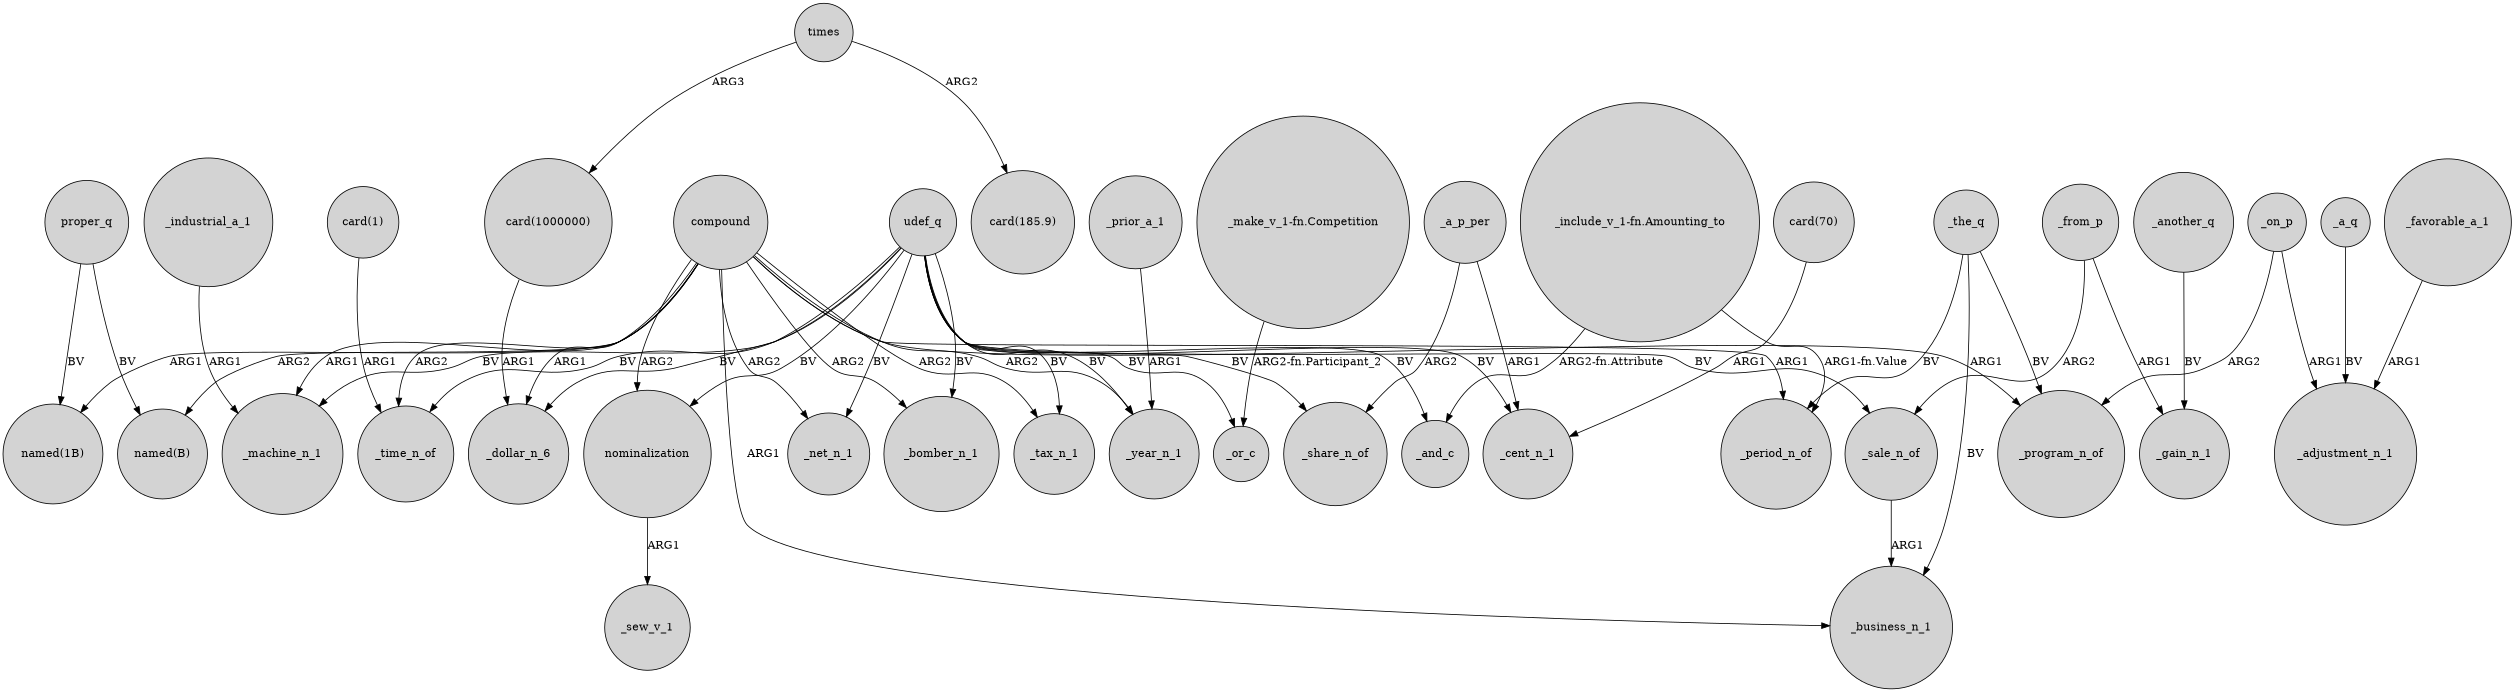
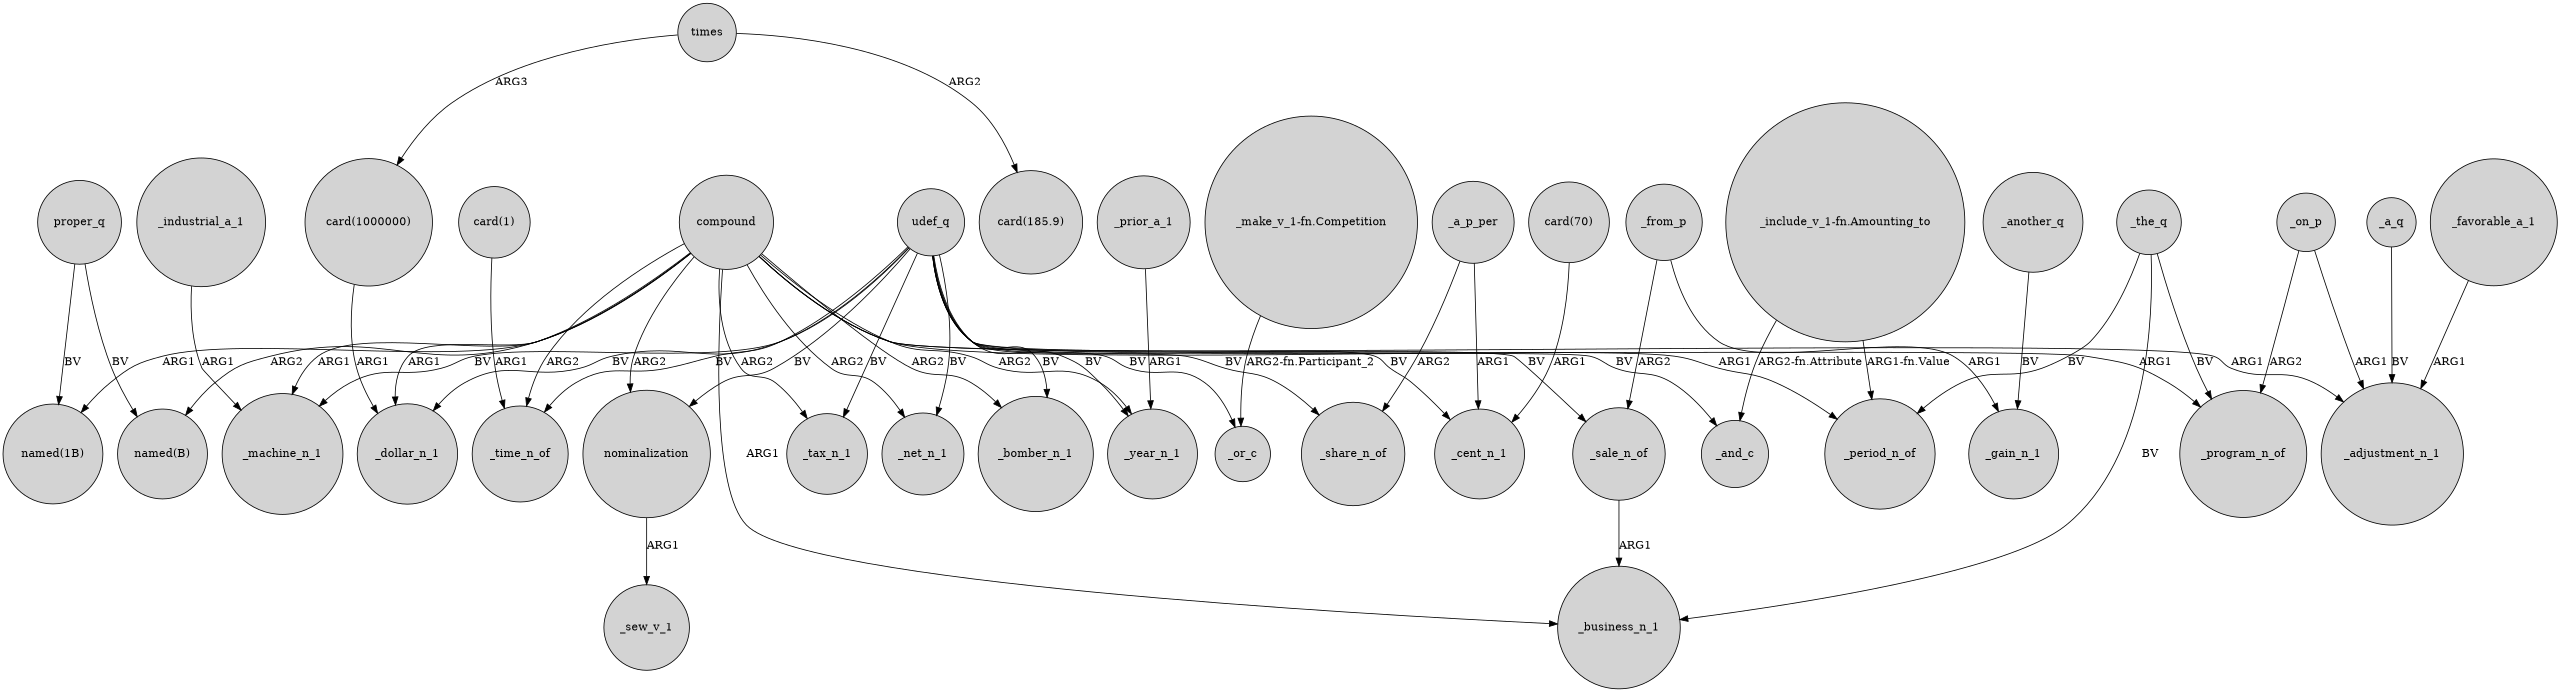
  digraph {
    node [shape=circle style=filled]
    compound
    "named(B)"
    _net_n_1
    _time_n_of
    _machine_n_1
-   _dollar_n_1 [label=_dollar_n_6]
+   _dollar_n_1
    "named(1B)"
    nominalization
    _adjustment_n_1
    _business_n_1
    _tax_n_1
    _year_n_1
    _program_n_of
    _bomber_n_1
    _period_n_of
    _sew_v_1
    _another_q
    _gain_n_1
    udef_q
    _or_c
    _cent_n_1
    _sale_n_of
    _and_c
    _share_n_of
    "_make_v_1-fn.Competition"
    _a_p_per
    proper_q
    _a_q
    _the_q
    times
    "card(1000000)"
    "card(185.9)"
    _from_p
    _prior_a_1
    "_include_v_1-fn.Amounting_to"
    "card(1)"
    _on_p
    _industrial_a_1
    _favorable_a_1
    "card(70)"
    compound -> "named(B)" [label=ARG2]
    compound -> _net_n_1 [label=ARG2]
    compound -> _time_n_of [label=ARG2]
    compound -> _machine_n_1 [label=ARG1]
    compound -> _dollar_n_1 [label=ARG1]
    compound -> "named(1B)" [label=ARG1]
    compound -> nominalization [label=ARG2]
+   compound -> _adjustment_n_1 [label=ARG1]
    compound -> _business_n_1 [label=ARG1]
    compound -> _tax_n_1 [label=ARG2]
    compound -> _year_n_1 [label=ARG2]
    compound -> _program_n_of [label=ARG1]
    compound -> _bomber_n_1 [label=ARG2]
    compound -> _period_n_of [label=ARG1]
    nominalization -> _sew_v_1 [label=ARG1]
    _another_q -> _gain_n_1 [label=BV]
    udef_q -> _net_n_1 [label=BV]
    udef_q -> _time_n_of [label=BV]
    udef_q -> _machine_n_1 [label=BV]
    udef_q -> _dollar_n_1 [label=BV]
    udef_q -> nominalization [label=BV]
    udef_q -> _tax_n_1 [label=BV]
    udef_q -> _year_n_1 [label=BV]
    udef_q -> _bomber_n_1 [label=BV]
    udef_q -> _or_c [label=BV]
    udef_q -> _cent_n_1 [label=BV]
    udef_q -> _sale_n_of [label=BV]
    udef_q -> _and_c [label=BV]
    udef_q -> _share_n_of [label=BV]
    _sale_n_of -> _business_n_1 [label=ARG1]
    "_make_v_1-fn.Competition" -> _or_c [label="ARG2-fn.Participant_2"]
    _a_p_per -> _cent_n_1 [label=ARG1]
    _a_p_per -> _share_n_of [label=ARG2]
    proper_q -> "named(B)" [label=BV]
    proper_q -> "named(1B)" [label=BV]
    _a_q -> _adjustment_n_1 [label=BV]
    _the_q -> _business_n_1 [label=BV]
    _the_q -> _program_n_of [label=BV]
    _the_q -> _period_n_of [label=BV]
    times -> "card(1000000)" [label=ARG3]
    times -> "card(185.9)" [label=ARG2]
    "card(1000000)" -> _dollar_n_1 [label=ARG1]
    _from_p -> _gain_n_1 [label=ARG1]
    _from_p -> _sale_n_of [label=ARG2]
    _prior_a_1 -> _year_n_1 [label=ARG1]
    "_include_v_1-fn.Amounting_to" -> _period_n_of [label="ARG1-fn.Value"]
    "_include_v_1-fn.Amounting_to" -> _and_c [label="ARG2-fn.Attribute"]
    "card(1)" -> _time_n_of [label=ARG1]
    _on_p -> _adjustment_n_1 [label=ARG1]
    _on_p -> _program_n_of [label=ARG2]
    _industrial_a_1 -> _machine_n_1 [label=ARG1]
    _favorable_a_1 -> _adjustment_n_1 [label=ARG1]
    "card(70)" -> _cent_n_1 [label=ARG1]
  }
